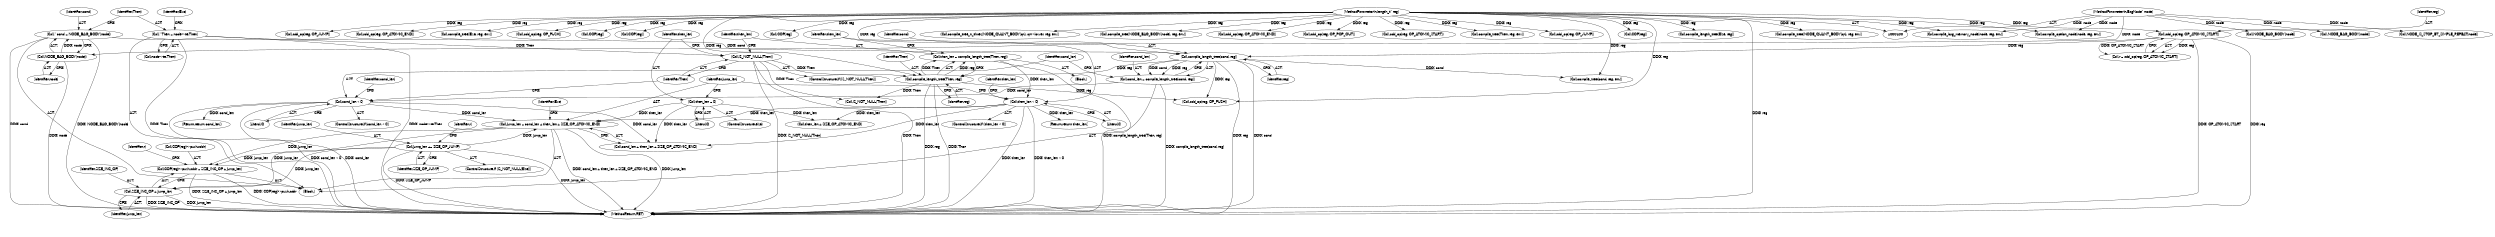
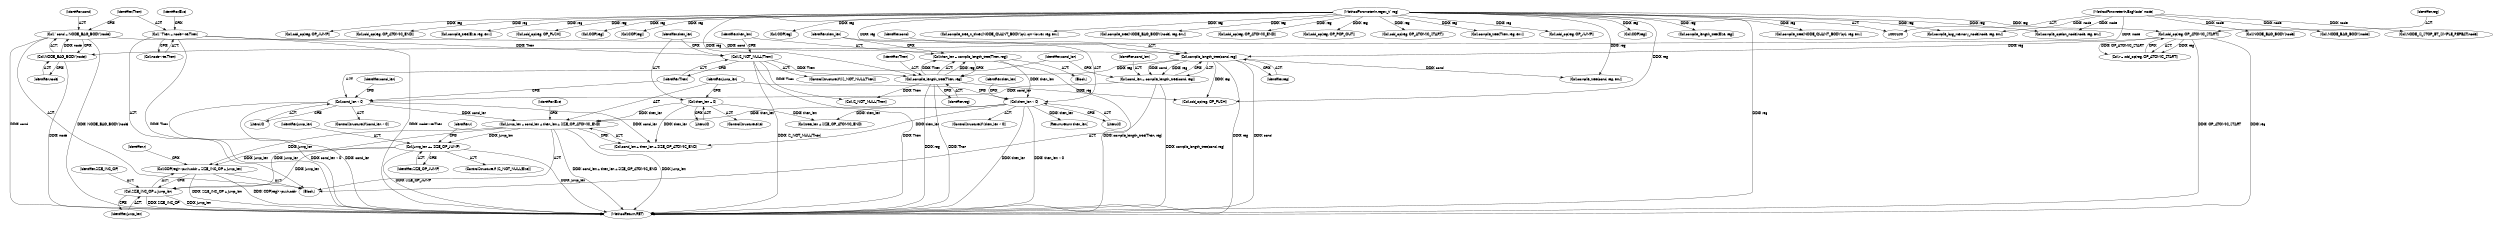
  digraph {
    fontname=Lato
    node [fontname=Lato]
    edge [fontname=Lato]
    n1 [label="(Call,jump_len = cond_len + then_len + SIZE_OP_ATOMIC_END)"]
    n2 [label="(Call,jump_len += SIZE_OP_JUMP)"]
    n3 [label="(Call,COP(reg)->push.addr = SIZE_INC_OP + jump_len)"]
    n4 [label="(Call,SIZE_INC_OP + jump_len)"]
    n5 [label="(MethodReturn,RET)"]
    n6 [label="(Call,cond_len + then_len + SIZE_OP_ATOMIC_END)"]
    n7 [label="(Block,)"]
    n8 [label="(ControlStructure,if (IS_NOT_NULL(Else)))"]
    n9 [label="(Identifier,SIZE_OP_JUMP)"]
    n10 [label="(Identifier,jump_len)"]
    n11 [label="(Call,cond_len < 0)"]
    n12 [label="(ControlStructure,if (cond_len < 0))"]
    n13 [label="(Literal,0)"]
-   n14 [label="(Return,return cond_len;)"]
    n15 [label="(Call,cond_len = compile_length_tree(cond, reg))"]
    n16 [label="(Call,compile_length_tree(cond, reg))"]
    n17 [label="(Call,compile_length_tree(Then, reg))"]
    n18 [label="(Identifier,reg)"]
    n19 [label="(Call,compile_tree(cond, reg, env))"]
    n20 [label="(Call,add_op(reg, OP_PUSH))"]
    n21 [label="(Call,then_len = compile_length_tree(Then, reg))"]
    n22 [label="(Identifier,reg)"]
    n23 [label="(Call,IS_NOT_NULL(Then))"]
    n24 [label="(Call,* cond = NODE_BAG_BODY(node))"]
    n25 [label="(Call,NODE_BAG_BODY(node))"]
    n26 [label="(Identifier,node)"]
    n27 [label="(MethodParameterIn,BagNode* node)"]
    n28 [label="(Call,compile_option_node(node, reg, env))"]
    n29 [label="(Call,NODE_BAG_BODY(node))"]
    n30 [label="(Call,NODE_BAG_BODY(node))"]
    n31 [label="(Call,compile_bag_memory_node(node, reg, env))"]
    n32 [label="(Call,NODE_IS_STOP_BT_SIMPLE_REPEAT(node))"]
    1000100
    n34 [label="(Call,add_op(reg, OP_ATOMIC_START))"]
    n35 [label="(Call,r = add_op(reg, OP_ATOMIC_START))"]
-   n36 [label="(MethodParameterIn,length_t* reg)"]
+   n36 [label="(MethodParameterIn,regex_t* reg)"]
    n37 [label="(Call,add_op(reg, OP_ATOMIC_END))"]
    n38 [label="(Call,compile_tree(Else, reg, env))"]
    n39 [label="(Call,COP(reg))"]
    n40 [label="(Call,add_op(reg, OP_PUSH))"]
    n41 [label="(Call,COP(reg))"]
    n42 [label="(Call,compile_tree(NODE_QUANT_BODY(qn), reg, env))"]
    n43 [label="(Call,compile_tree_n_times(NODE_QUANT_BODY(qn), qn->lower, reg, env))"]
    n44 [label="(Call,compile_tree(NODE_BAG_BODY(node), reg, env))"]
    n45 [label="(Call,add_op(reg, OP_ATOMIC_END))"]
    n46 [label="(Call,add_op(reg, OP_POP_OUT))"]
    n47 [label="(Call,add_op(reg, OP_ATOMIC_START))"]
    n48 [label="(Call,add_op(reg, OP_JUMP))"]
    n49 [label="(Call,COP(reg))"]
    n50 [label="(Call,compile_tree(Then, reg, env))"]
    n51 [label="(Call,COP(reg))"]
    n52 [label="(Call,compile_length_tree(Else, reg))"]
    n53 [label="(Call,add_op(reg, OP_JUMP))"]
    n54 [label="(Call,then_len = 0)"]
    n55 [label="(Literal,0)"]
-   n56 [label="(Call,then_len + SIZE_OP_ATOMIC_END)"]
+   n56 [label="(Call,tree_len + SIZE_OP_ATOMIC_END)"]
    n57 [label="(ControlStructure,else)"]
    n58 [label="(Call,then_len < 0)"]
    n59 [label="(Return,return then_len;)"]
    n60 [label="(Literal,0)"]
    n61 [label="(ControlStructure,if (then_len < 0))"]
    n62 [label="(Block,)"]
    n63 [label="(Call,IS_NOT_NULL(Then))"]
    n64 [label="(ControlStructure,if (IS_NOT_NULL(Then)))"]
    n65 [label="(Identifier,Then)"]
    n66 [label="(Call,* Then = node->te.Then)"]
    n67 [label="(Call,node->te.Then)"]
    n68 [label="(Identifier,jump_len)"]
    n69 [label="(Identifier,Else)"]
    n70 [label="(Identifier,cond_len)"]
    n71 [label="(Identifier,Then)"]
    n72 [label="(Identifier,r)"]
    n73 [label="(Identifier,then_len)"]
    n74 [label="(Identifier,cond_len)"]
    n75 [label="(Identifier,jump_len)"]
    n76 [label="(Identifier,SIZE_INC_OP)"]
    n77 [label="(Identifier,reg)"]
    n78 [label="(Identifier,then_len)"]
    n79 [label="(Identifier,Else)"]
    n80 [label="(Identifier,cond)"]
    n81 [label="(Identifier,cond_len)"]
    n82 [label="(Identifier,r)"]
    n83 [label="(Identifier,then_len)"]
    n84 [label="(Identifier,then_len)"]
    n85 [label="(Identifier,cond)"]
    n86 [label="(Identifier,Then)"]
-   n87 [label="(Call,COP(reg)->push.addr)"]
-   n2 -> n1 [label="DDG: jump_len"]
+   n1 -> n2 [label="DDG: jump_len"]
    n1 -> n3 [label="DDG: jump_len"]
    n1 -> n4 [label="DDG: jump_len"]
    n1 -> n5 [label="DDG: jump_len"]
    n1 -> n5 [label="DDG: cond_len + then_len + SIZE_OP_ATOMIC_END"]
    n1 -> n6 [label="CFG: "]
    n1 -> n7 [label="AST: "]
    n2 -> n3 [label="DDG: jump_len"]
    n2 -> n4 [label="DDG: jump_len"]
    n2 -> n5 [label="DDG: jump_len"]
    n2 -> n5 [label="DDG: SIZE_OP_JUMP"]
    n2 -> n8 [label="AST: "]
    n2 -> n9 [label="CFG: "]
    n3 -> n4 [label="CFG: "]
    n3 -> n5 [label="DDG: COP(reg)->push.addr"]
    n3 -> n5 [label="DDG: SIZE_INC_OP + jump_len"]
    n3 -> n7 [label="AST: "]
    n4 -> n3 [label="AST: "]
    n4 -> n5 [label="DDG: jump_len"]
    n4 -> n5 [label="DDG: SIZE_INC_OP"]
    n4 -> n10 [label="CFG: "]
    n6 -> n1 [label="AST: "]
    n9 -> n2 [label="AST: "]
    n10 -> n4 [label="AST: "]
    n11 -> n1 [label="DDG: cond_len"]
    n11 -> n5 [label="DDG: cond_len < 0"]
    n11 -> n5 [label="DDG: cond_len"]
    n11 -> n6 [label="DDG: cond_len"]
    n11 -> n12 [label="AST: "]
    n11 -> n13 [label="CFG: "]
-   n11 -> n14 [label="DDG: cond_len"]
    n13 -> n11 [label="AST: "]
    n15 -> n5 [label="DDG: compile_length_tree(cond, reg)"]
    n15 -> n7 [label="AST: "]
    n15 -> n11 [label="DDG: cond_len"]
    n15 -> n16 [label="CFG: "]
    n16 -> n5 [label="DDG: cond"]
    n16 -> n5 [label="DDG: reg"]
    n16 -> n15 [label="AST: "]
    n16 -> n15 [label="DDG: cond"]
    n16 -> n15 [label="DDG: reg"]
    n16 -> n17 [label="DDG: reg"]
    n16 -> n18 [label="CFG: "]
    n16 -> n19 [label="DDG: cond"]
    n16 -> n20 [label="DDG: reg"]
    n17 -> n5 [label="DDG: Then"]
    n17 -> n5 [label="DDG: reg"]
    n17 -> n20 [label="DDG: reg"]
    n17 -> n21 [label="AST: "]
    n17 -> n21 [label="DDG: Then"]
    n17 -> n21 [label="DDG: reg"]
    n17 -> n22 [label="CFG: "]
    n17 -> n23 [label="DDG: Then"]
    n18 -> n16 [label="AST: "]
    n21 -> n5 [label="DDG: compile_length_tree(Then, reg)"]
    n21 -> n17 [label="CFG: "]
    n21 -> n58 [label="DDG: then_len"]
    n21 -> n62 [label="AST: "]
    n22 -> n17 [label="AST: "]
    n24 -> n5 [label="DDG: NODE_BAG_BODY(node)"]
    n24 -> n5 [label="DDG: cond"]
    n24 -> n7 [label="AST: "]
    n24 -> n16 [label="DDG: cond"]
    n24 -> n25 [label="CFG: "]
    n25 -> n5 [label="DDG: node"]
    n25 -> n24 [label="AST: "]
    n25 -> n24 [label="DDG: node"]
    n25 -> n26 [label="CFG: "]
    n26 -> n25 [label="AST: "]
    n27 -> n25 [label="DDG: node"]
    n27 -> n28 [label="DDG: node"]
    n27 -> n29 [label="DDG: node"]
    n27 -> n30 [label="DDG: node"]
    n27 -> n31 [label="DDG: node"]
    n27 -> n32 [label="DDG: node"]
    n27 -> 1000100 [label="AST: "]
    n34 -> n5 [label="DDG: reg"]
    n34 -> n5 [label="DDG: OP_ATOMIC_START"]
    n34 -> n16 [label="DDG: reg"]
    n34 -> n35 [label="AST: "]
    n34 -> n35 [label="DDG: reg"]
    n34 -> n35 [label="DDG: OP_ATOMIC_START"]
    n35 -> n34 [label="CFG: "]
    n36 -> n5 [label="DDG: reg"]
    n36 -> n16 [label="DDG: reg"]
    n36 -> n17 [label="DDG: reg"]
    n36 -> n19 [label="DDG: reg"]
    n36 -> n20 [label="DDG: reg"]
    n36 -> n28 [label="DDG: reg"]
    n36 -> n31 [label="DDG: reg"]
    n36 -> 1000100 [label="AST: "]
    n36 -> n34 [label="DDG: reg"]
    n36 -> n37 [label="DDG: reg"]
    n36 -> n38 [label="DDG: reg"]
    n36 -> n39 [label="DDG: reg"]
    n36 -> n40 [label="DDG: reg"]
    n36 -> n41 [label="DDG: reg"]
    n36 -> n42 [label="DDG: reg"]
    n36 -> n43 [label="DDG: reg"]
    n36 -> n44 [label="DDG: reg"]
    n36 -> n45 [label="DDG: reg"]
    n36 -> n46 [label="DDG: reg"]
    n36 -> n47 [label="DDG: reg"]
    n36 -> n48 [label="DDG: reg"]
    n36 -> n49 [label="DDG: reg"]
    n36 -> n50 [label="DDG: reg"]
    n36 -> n51 [label="DDG: reg"]
    n36 -> n52 [label="DDG: reg"]
    n36 -> n53 [label="DDG: reg"]
    n54 -> n1 [label="DDG: then_len"]
    n54 -> n6 [label="DDG: then_len"]
    n54 -> n55 [label="CFG: "]
    n54 -> n56 [label="DDG: then_len"]
    n54 -> n57 [label="AST: "]
    n55 -> n54 [label="AST: "]
    n58 -> n1 [label="DDG: then_len"]
    n58 -> n5 [label="DDG: then_len < 0"]
    n58 -> n5 [label="DDG: then_len"]
    n58 -> n6 [label="DDG: then_len"]
    n58 -> n56 [label="DDG: then_len"]
    n58 -> n59 [label="DDG: then_len"]
    n58 -> n60 [label="CFG: "]
    n58 -> n61 [label="AST: "]
    n60 -> n58 [label="AST: "]
    n63 -> n5 [label="DDG: Then"]
    n63 -> n5 [label="DDG: IS_NOT_NULL(Then)"]
    n63 -> n17 [label="DDG: Then"]
    n63 -> n23 [label="DDG: Then"]
    n63 -> n64 [label="AST: "]
    n63 -> n65 [label="CFG: "]
    n65 -> n11 [label="CFG: "]
    n65 -> n63 [label="AST: "]
    n66 -> n5 [label="DDG: node->te.Then"]
    n66 -> n5 [label="DDG: Then"]
    n66 -> n7 [label="AST: "]
    n66 -> n63 [label="DDG: Then"]
    n66 -> n67 [label="CFG: "]
    n67 -> n66 [label="AST: "]
    n68 -> n2 [label="AST: "]
    n69 -> n66 [label="CFG: "]
    n70 -> n15 [label="AST: "]
    n71 -> n17 [label="AST: "]
    n72 -> n3 [label="CFG: "]
    n73 -> n21 [label="CFG: "]
    n73 -> n58 [label="AST: "]
    n74 -> n11 [label="AST: "]
    n74 -> n15 [label="CFG: "]
    n75 -> n1 [label="AST: "]
    n75 -> n54 [label="CFG: "]
    n75 -> n58 [label="CFG: "]
    n76 -> n4 [label="AST: "]
    n77 -> n34 [label="AST: "]
    n78 -> n54 [label="AST: "]
    n78 -> n63 [label="CFG: "]
    n79 -> n1 [label="CFG: "]
    n80 -> n24 [label="AST: "]
    n81 -> n11 [label="CFG: "]
    n82 -> n2 [label="CFG: "]
    n83 -> n21 [label="AST: "]
    n83 -> n63 [label="CFG: "]
    n84 -> n58 [label="CFG: "]
    n85 -> n16 [label="AST: "]
    n86 -> n24 [label="CFG: "]
    n86 -> n66 [label="AST: "]
-   n87 -> n3 [label="AST: "]
  }
